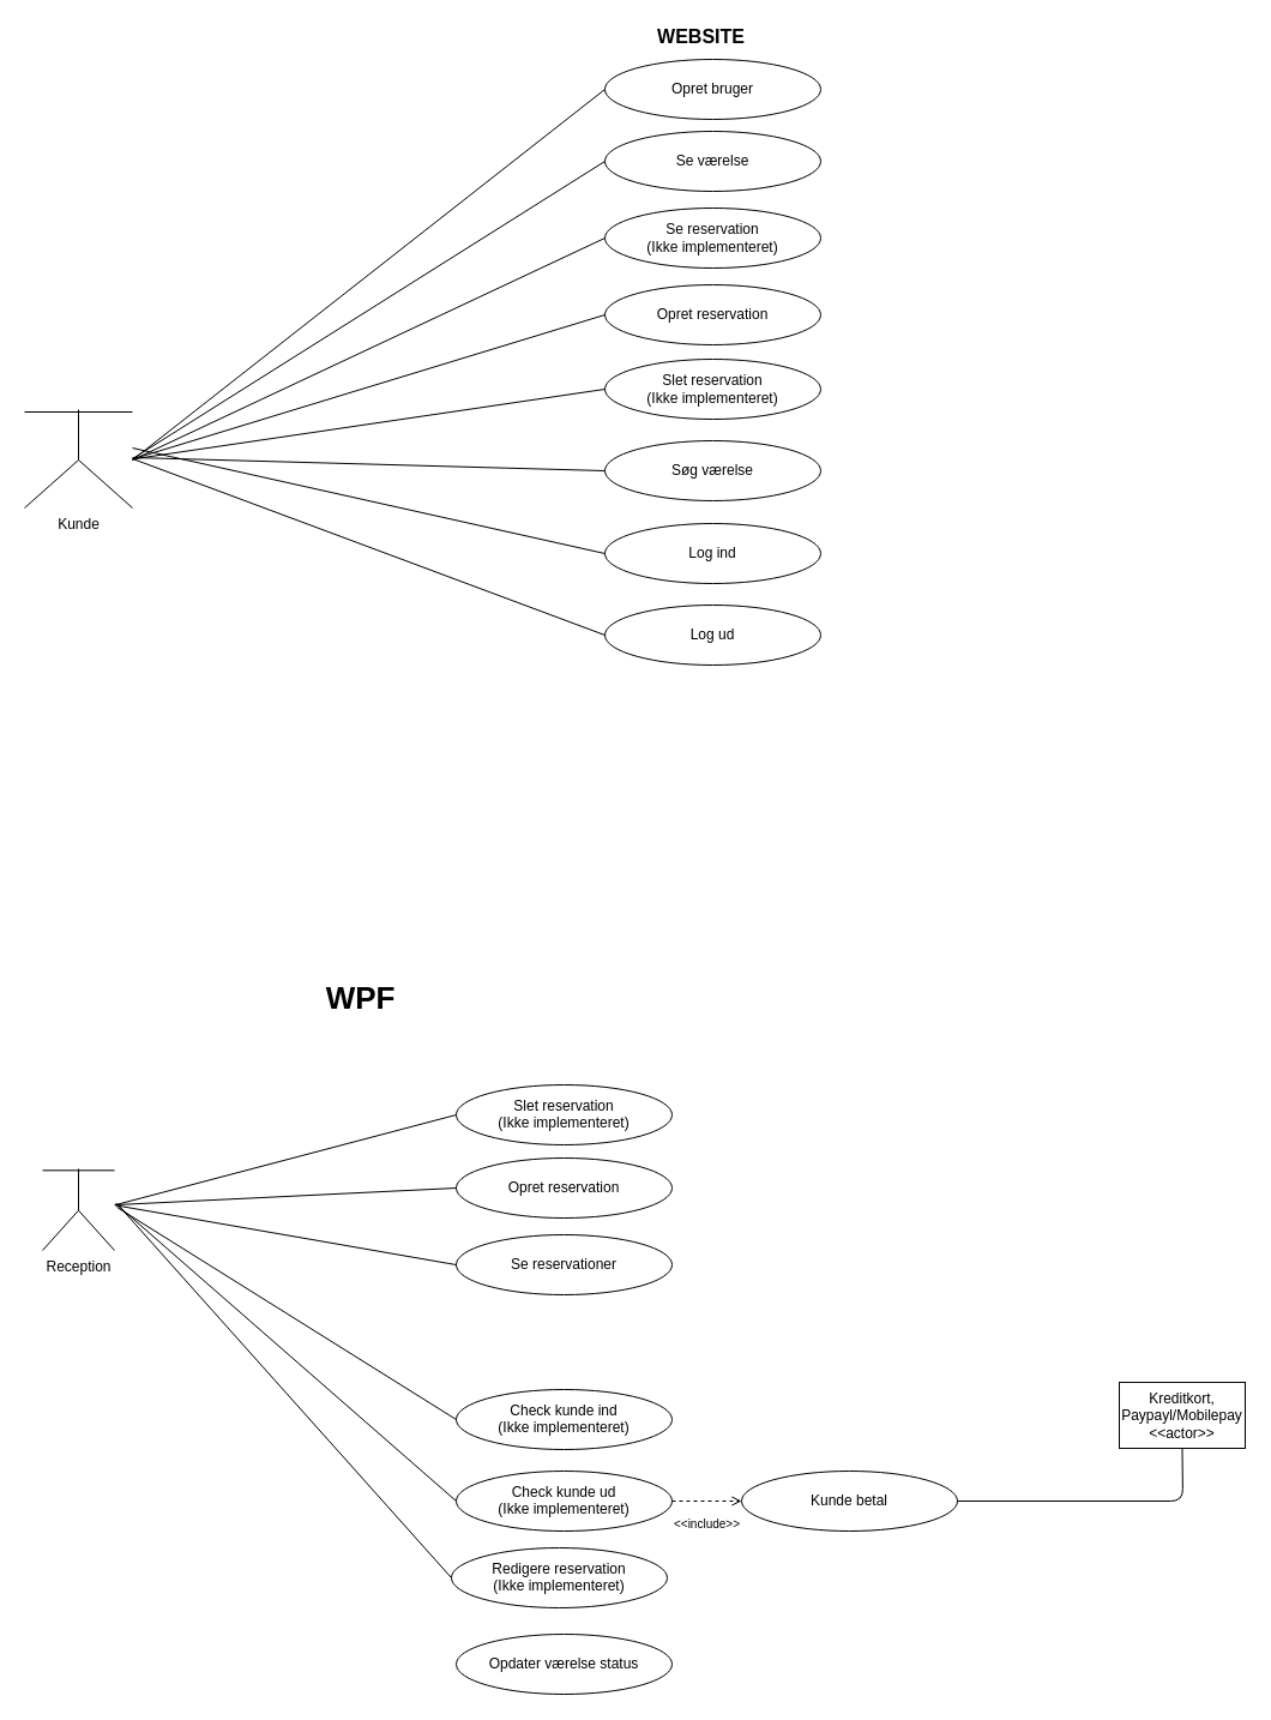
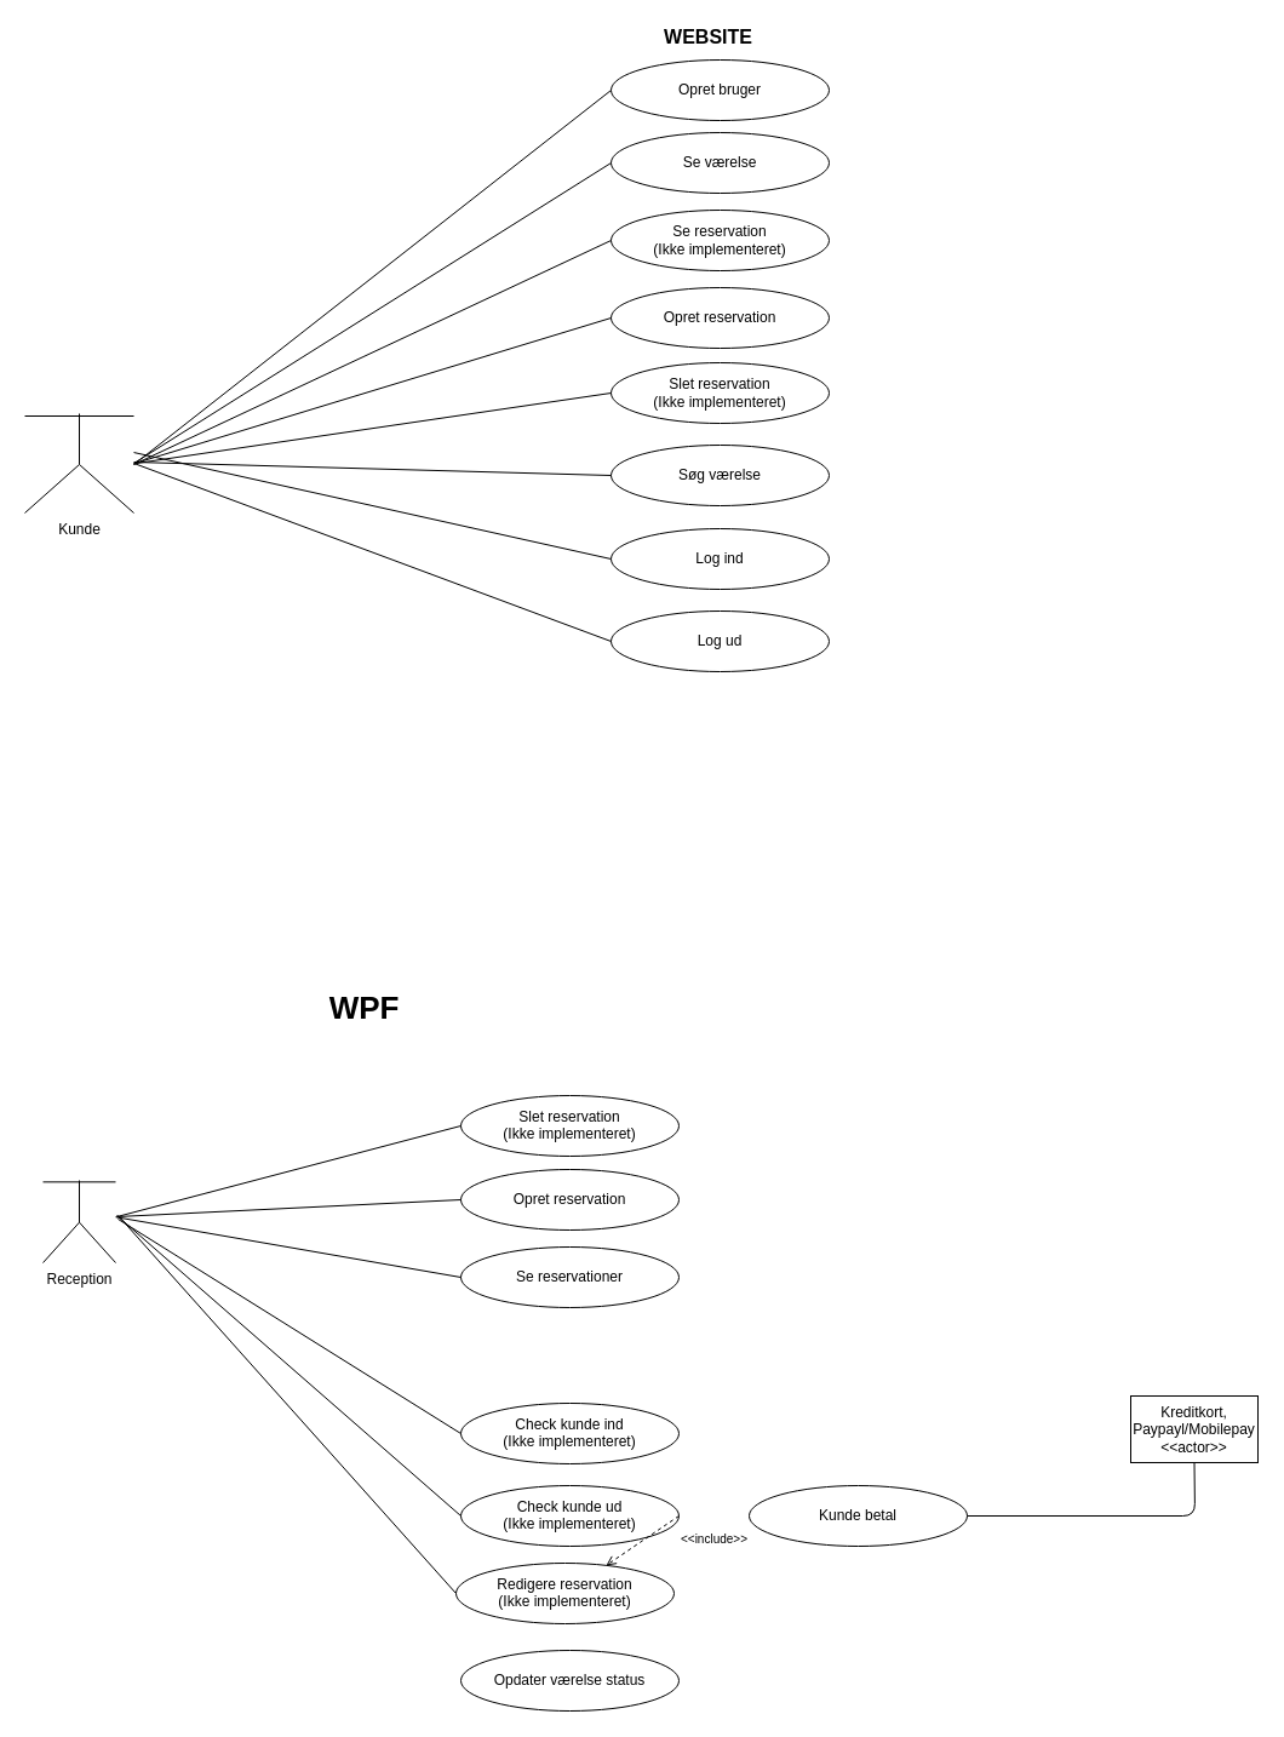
  <mxCell id="0" />
  <mxCell id="1" parent="0" />
  <mxCell id="2" value="Kunde" style="shape=umlActor;verticalLabelPosition=bottom;labelBackgroundColor=#ffffff;verticalAlign=top;html=1;outlineConnect=0;" parent="1" vertex="1"><mxGeometry x="20" y="303" width="90" height="120" as="geometry" /></mxCell>
  <mxCell id="3" value="" style="shape=image;html=1;verticalAlign=top;verticalLabelPosition=bottom;labelBackgroundColor=#ffffff;imageAspect=0;aspect=fixed;image=https://cdn0.iconfinder.com/data/icons/objects-9/24/lego_figure_head_smile_toy-128.png;imageBackground=#ffffff;" parent="1" vertex="1"><mxGeometry x="31" y="273" width="68" height="68" as="geometry" /></mxCell>
  <mxCell id="4" value="Opret reservation" style="ellipse;whiteSpace=wrap;html=1;" parent="1" vertex="1"><mxGeometry x="504" y="237" width="180" height="50" as="geometry" /></mxCell>
  <mxCell id="5" value="" style="endArrow=none;html=1;exitX=0;exitY=0.5;exitDx=0;exitDy=0;" parent="1" source="19" target="2" edge="1"><mxGeometry width="50" height="50" relative="1" as="geometry"><mxPoint x="220" y="492" as="sourcePoint" /><mxPoint x="270" y="442" as="targetPoint" /><Array as="points" /></mxGeometry></mxCell>
  <mxCell id="6" value="Reception" style="shape=umlActor;verticalLabelPosition=bottom;labelBackgroundColor=#ffffff;verticalAlign=top;html=1;outlineConnect=0;fillColor=none;" parent="1" vertex="1"><mxGeometry x="35" y="942" width="60" height="100" as="geometry" /></mxCell>
  <mxCell id="7" value="Opret reservation" style="ellipse;whiteSpace=wrap;html=1;" parent="1" vertex="1"><mxGeometry x="380" y="965" width="180" height="50" as="geometry" /></mxCell>
  <mxCell id="8" value="&lt;font style=&quot;font-size: 26px&quot;&gt;&lt;b&gt;WPF&lt;/b&gt;&lt;/font&gt;" style="text;html=1;align=center;verticalAlign=middle;resizable=0;points=[];autosize=1;" parent="1" vertex="1"><mxGeometry x="265" y="822" width="70" height="20" as="geometry" /></mxCell>
  <mxCell id="9" value="Kunde betal" style="ellipse;whiteSpace=wrap;html=1;" parent="1" vertex="1"><mxGeometry x="618" y="1226" width="180" height="50" as="geometry" /></mxCell>
  <mxCell id="10" value="Se reservationer" style="ellipse;whiteSpace=wrap;html=1;" parent="1" vertex="1"><mxGeometry x="380" y="1029" width="180" height="50" as="geometry" /></mxCell>
  <mxCell id="11" value="" style="endArrow=none;html=1;entryX=0;entryY=0.5;entryDx=0;entryDy=0;" parent="1" target="10" edge="1"><mxGeometry width="50" height="50" relative="1" as="geometry"><mxPoint x="95" y="1004.238" as="sourcePoint" /><mxPoint x="380" y="1054" as="targetPoint" /></mxGeometry></mxCell>
  <mxCell id="12" value="" style="endArrow=none;html=1;entryX=0;entryY=0.5;entryDx=0;entryDy=0;" parent="1" target="7" edge="1"><mxGeometry width="50" height="50" relative="1" as="geometry"><mxPoint x="96" y="1004" as="sourcePoint" /><mxPoint x="339" y="899" as="targetPoint" /></mxGeometry></mxCell>
  <mxCell id="13" value="Kreditkort,&lt;br&gt;Paypayl/Mobilepay&lt;br&gt;&amp;lt;&amp;lt;actor&amp;gt;&amp;gt;" style="rounded=0;whiteSpace=wrap;html=1;fillColor=none;" parent="1" vertex="1"><mxGeometry x="933" y="1152" width="105" height="55" as="geometry" /></mxCell>
  <mxCell id="14" value="" style="endArrow=none;html=1;entryX=0.5;entryY=1;entryDx=0;entryDy=0;exitX=1;exitY=0.5;exitDx=0;exitDy=0;" parent="1" source="9" target="13" edge="1"><mxGeometry width="50" height="50" relative="1" as="geometry"><mxPoint x="1024" y="1031" as="sourcePoint" /><mxPoint x="1074" y="981" as="targetPoint" /><Array as="points"><mxPoint x="986" y="1251" /></Array></mxGeometry></mxCell>
  <mxCell id="15" value="" style="shape=image;html=1;verticalAlign=top;verticalLabelPosition=bottom;labelBackgroundColor=#ffffff;imageAspect=0;aspect=fixed;image=https://cdn0.iconfinder.com/data/icons/objects-9/24/lego_figure_head_smile_toy-128.png;imageBackground=#ffffff;" parent="1" vertex="1"><mxGeometry x="31" y="906" width="68" height="68" as="geometry" /></mxCell>
  <mxCell id="16" value="Slet reservation&lt;br&gt;(Ikke implementeret)" style="ellipse;whiteSpace=wrap;html=1;" parent="1" vertex="1"><mxGeometry x="504" y="299" width="180" height="50" as="geometry" /></mxCell>
  <mxCell id="17" value="Søg værelse" style="ellipse;whiteSpace=wrap;html=1;" parent="1" vertex="1"><mxGeometry x="504" y="367" width="180" height="50" as="geometry" /></mxCell>
  <mxCell id="18" value="&lt;b&gt;&lt;font style=&quot;font-size: 16px&quot;&gt;WEBSITE&lt;/font&gt;&lt;/b&gt;" style="text;html=1;align=center;verticalAlign=middle;resizable=0;points=[];autosize=1;" parent="1" vertex="1"><mxGeometry x="542" y="20" width="83" height="19" as="geometry" /></mxCell>
  <mxCell id="19" value="Log ind" style="ellipse;whiteSpace=wrap;html=1;" parent="1" vertex="1"><mxGeometry x="504" y="436" width="180" height="50" as="geometry" /></mxCell>
  <mxCell id="20" value="Log ud" style="ellipse;whiteSpace=wrap;html=1;" parent="1" vertex="1"><mxGeometry x="504" y="504" width="180" height="50" as="geometry" /></mxCell>
  <mxCell id="21" value="" style="endArrow=none;html=1;exitX=0;exitY=0.5;exitDx=0;exitDy=0;" parent="1" source="20" edge="1"><mxGeometry width="50" height="50" relative="1" as="geometry"><mxPoint x="292" y="409" as="sourcePoint" /><mxPoint x="110" y="382" as="targetPoint" /></mxGeometry></mxCell>
  <mxCell id="22" value="Se reservation&lt;br&gt;(Ikke implementeret)" style="ellipse;whiteSpace=wrap;html=1;" parent="1" vertex="1"><mxGeometry x="504" y="173" width="180" height="50" as="geometry" /></mxCell>
  <mxCell id="23" value="Se værelse" style="ellipse;whiteSpace=wrap;html=1;" parent="1" vertex="1"><mxGeometry x="504" y="109" width="180" height="50" as="geometry" /></mxCell>
  <mxCell id="24" value="" style="endArrow=none;html=1;entryX=0;entryY=0.5;entryDx=0;entryDy=0;" parent="1" target="17" edge="1"><mxGeometry width="50" height="50" relative="1" as="geometry"><mxPoint x="110" y="381" as="sourcePoint" /><mxPoint x="340" y="324" as="targetPoint" /></mxGeometry></mxCell>
  <mxCell id="25" value="" style="endArrow=none;html=1;entryX=0;entryY=0.5;entryDx=0;entryDy=0;" parent="1" target="16" edge="1"><mxGeometry width="50" height="50" relative="1" as="geometry"><mxPoint x="112" y="382" as="sourcePoint" /><mxPoint x="419" y="302" as="targetPoint" /></mxGeometry></mxCell>
  <mxCell id="26" value="" style="endArrow=none;html=1;entryX=0;entryY=0.5;entryDx=0;entryDy=0;" parent="1" target="4" edge="1"><mxGeometry width="50" height="50" relative="1" as="geometry"><mxPoint x="111" y="382" as="sourcePoint" /><mxPoint x="445" y="299" as="targetPoint" /></mxGeometry></mxCell>
  <mxCell id="27" value="" style="endArrow=none;html=1;entryX=0;entryY=0.5;entryDx=0;entryDy=0;" parent="1" target="22" edge="1"><mxGeometry width="50" height="50" relative="1" as="geometry"><mxPoint x="110" y="383" as="sourcePoint" /><mxPoint x="435" y="214" as="targetPoint" /></mxGeometry></mxCell>
  <mxCell id="28" value="" style="endArrow=none;html=1;entryX=0;entryY=0.5;entryDx=0;entryDy=0;" parent="1" target="23" edge="1"><mxGeometry width="50" height="50" relative="1" as="geometry"><mxPoint x="110" y="382" as="sourcePoint" /><mxPoint x="397" y="154" as="targetPoint" /></mxGeometry></mxCell>
  <mxCell id="29" value="Opret bruger" style="ellipse;whiteSpace=wrap;html=1;" parent="1" vertex="1"><mxGeometry x="504" y="49" width="180" height="50" as="geometry" /></mxCell>
  <mxCell id="30" value="" style="endArrow=none;html=1;entryX=0;entryY=0.5;entryDx=0;entryDy=0;" parent="1" target="29" edge="1"><mxGeometry width="50" height="50" relative="1" as="geometry"><mxPoint x="110" y="383" as="sourcePoint" /><mxPoint x="344" y="144" as="targetPoint" /></mxGeometry></mxCell>
  <mxCell id="31" value="Check kunde ind&lt;br&gt;&lt;span style=&quot;font-size: 9.0pt ; line-height: 130% ; font-family: &amp;#34;calibri&amp;#34; , sans-serif&quot;&gt;(Ikke implementeret)&lt;/span&gt;" style="ellipse;whiteSpace=wrap;html=1;" parent="1" vertex="1"><mxGeometry x="380" y="1158" width="180" height="50" as="geometry" /></mxCell>
  <mxCell id="32" value="Check kunde ud&lt;br&gt;&lt;span style=&quot;font-size: 9.0pt ; line-height: 130% ; font-family: &amp;#34;calibri&amp;#34; , sans-serif&quot;&gt;(Ikke implementeret)&lt;/span&gt;" style="ellipse;whiteSpace=wrap;html=1;" parent="1" vertex="1"><mxGeometry x="380" y="1226" width="180" height="50" as="geometry" /></mxCell>
  <mxCell id="33" value="" style="endArrow=none;html=1;entryX=0;entryY=0.5;entryDx=0;entryDy=0;" parent="1" target="32" edge="1"><mxGeometry width="50" height="50" relative="1" as="geometry"><mxPoint x="96" y="1003" as="sourcePoint" /><mxPoint x="258" y="1168" as="targetPoint" /></mxGeometry></mxCell>
  <mxCell id="34" value="" style="endArrow=none;html=1;entryX=0;entryY=0.5;entryDx=0;entryDy=0;" parent="1" target="31" edge="1"><mxGeometry width="50" height="50" relative="1" as="geometry"><mxPoint x="97" y="1006" as="sourcePoint" /><mxPoint x="335" y="1129" as="targetPoint" /></mxGeometry></mxCell>
- <mxCell id="35" value="" style="endArrow=open;dashed=1;html=1;entryX=0;entryY=0.5;entryDx=0;entryDy=0;exitX=1;exitY=0.5;exitDx=0;exitDy=0;endFill=0;" parent="1" source="32" target="9" edge="1"><mxGeometry width="50" height="50" relative="1" as="geometry"><mxPoint x="511" y="1370" as="sourcePoint" /><mxPoint x="561" y="1320" as="targetPoint" /></mxGeometry></mxCell>
+ <mxCell id="35" value="" style="endArrow=open;dashed=1;html=1;exitX=1;exitY=0.5;exitDx=0;exitDy=0;endFill=0;" parent="1" source="32" target="38" edge="1"><mxGeometry width="50" height="50" relative="1" as="geometry"><mxPoint x="511" y="1370" as="sourcePoint" /><mxPoint x="561" y="1320" as="targetPoint" /></mxGeometry></mxCell>
  <mxCell id="36" value="&lt;font style=&quot;font-size: 10px&quot;&gt;&amp;lt;&amp;lt;include&amp;gt;&amp;gt;&lt;/font&gt;" style="text;html=1;align=center;verticalAlign=middle;resizable=0;points=[];autosize=1;" parent="1" vertex="1"><mxGeometry x="556" y="1260" width="65" height="19" as="geometry" /></mxCell>
  <mxCell id="37" value="Slet reservation&lt;br&gt;&lt;span style=&quot;font-size: 9.0pt ; line-height: 130% ; font-family: &amp;#34;calibri&amp;#34; , sans-serif&quot;&gt;(Ikke implementeret)&lt;/span&gt;" style="ellipse;whiteSpace=wrap;html=1;" parent="1" vertex="1"><mxGeometry x="380" y="904" width="180" height="50" as="geometry" /></mxCell>
  <mxCell id="38" value="Redigere reservation&lt;br&gt;&lt;span style=&quot;font-size: 9.0pt ; line-height: 130% ; font-family: &amp;#34;calibri&amp;#34; , sans-serif&quot;&gt;(Ikke implementeret)&lt;/span&gt;" style="ellipse;whiteSpace=wrap;html=1;" parent="1" vertex="1"><mxGeometry x="376" y="1290" width="180" height="50" as="geometry" /></mxCell>
  <mxCell id="39" value="" style="endArrow=none;html=1;entryX=0;entryY=0.5;entryDx=0;entryDy=0;" parent="1" target="37" edge="1"><mxGeometry width="50" height="50" relative="1" as="geometry"><mxPoint x="96" y="1004" as="sourcePoint" /><mxPoint x="277" y="903" as="targetPoint" /></mxGeometry></mxCell>
  <mxCell id="40" value="" style="endArrow=none;html=1;entryX=0;entryY=0.5;entryDx=0;entryDy=0;" parent="1" target="38" edge="1"><mxGeometry width="50" height="50" relative="1" as="geometry"><mxPoint x="97" y="1003" as="sourcePoint" /><mxPoint x="309" y="1267" as="targetPoint" /></mxGeometry></mxCell>
  <mxCell id="41" value="Opdater værelse status" style="ellipse;whiteSpace=wrap;html=1;" parent="1" vertex="1"><mxGeometry x="380" y="1362" width="180" height="50" as="geometry" /></mxCell>
